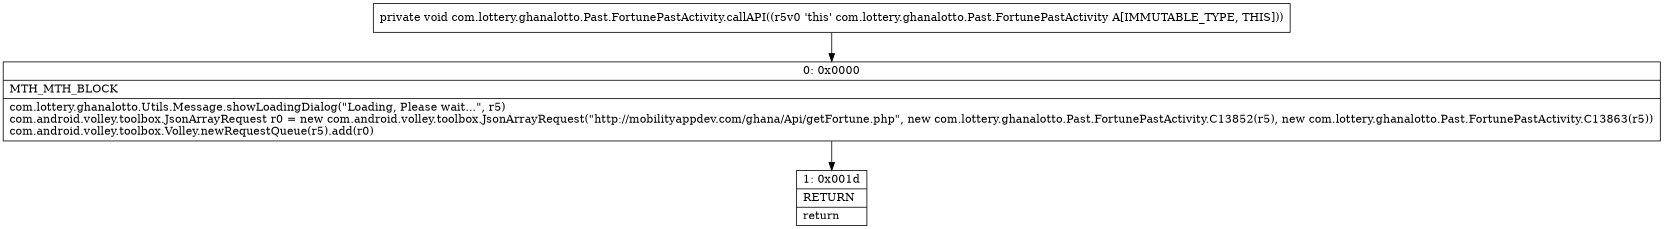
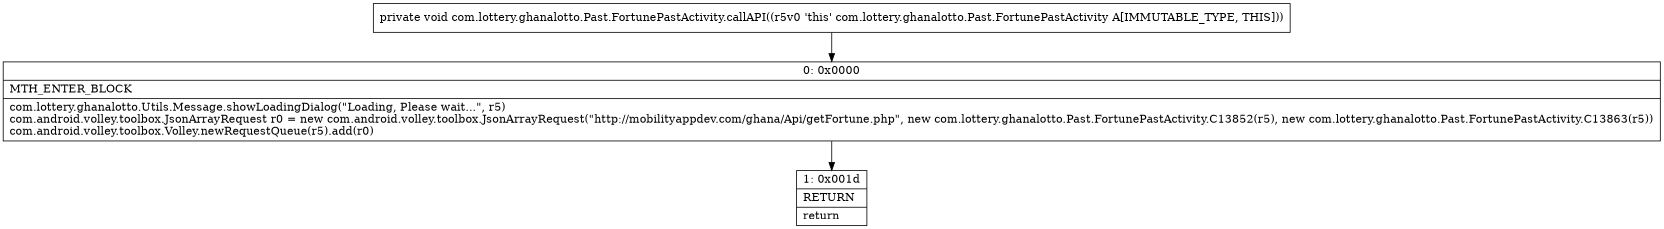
  digraph {
    node [shape=record]
-   n1 [label="{0\:\ 0x0000|MTH_MTH_BLOCK\l|com.lottery.ghanalotto.Utils.Message.showLoadingDialog(\"Loading, Please wait...\", r5)\lcom.android.volley.toolbox.JsonArrayRequest r0 = new com.android.volley.toolbox.JsonArrayRequest(\"http:\/\/mobilityappdev.com\/ghana\/Api\/getFortune.php\", new com.lottery.ghanalotto.Past.FortunePastActivity.C13852(r5), new com.lottery.ghanalotto.Past.FortunePastActivity.C13863(r5))\lcom.android.volley.toolbox.Volley.newRequestQueue(r5).add(r0)\l}"]
+   n1 [label="{0\:\ 0x0000|MTH_ENTER_BLOCK\l|com.lottery.ghanalotto.Utils.Message.showLoadingDialog(\"Loading, Please wait...\", r5)\lcom.android.volley.toolbox.JsonArrayRequest r0 = new com.android.volley.toolbox.JsonArrayRequest(\"http:\/\/mobilityappdev.com\/ghana\/Api\/getFortune.php\", new com.lottery.ghanalotto.Past.FortunePastActivity.C13852(r5), new com.lottery.ghanalotto.Past.FortunePastActivity.C13863(r5))\lcom.android.volley.toolbox.Volley.newRequestQueue(r5).add(r0)\l}"]
    n2 [label="{1\:\ 0x001d|RETURN\l|return\l}"]
    n3 [label="{private void com.lottery.ghanalotto.Past.FortunePastActivity.callAPI((r5v0 'this' com.lottery.ghanalotto.Past.FortunePastActivity A[IMMUTABLE_TYPE, THIS])) }"]
    n1 -> n2
    n3 -> n1
  }
